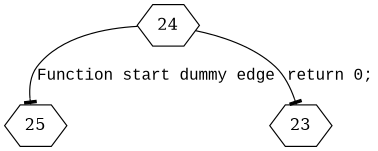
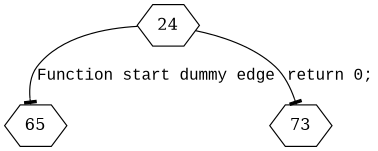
  digraph {
    node [shape=hexagon]
    edge [arrowhead=tee fontname="Courier New"]
    24
-   25
-   23
+   25 [label=65]
+   23 [label=73]
    24 -> 25 [label="Function start dummy edge"]
    24 -> 23 [label="return 0;"]
  }
